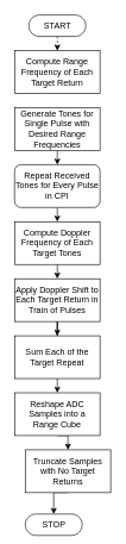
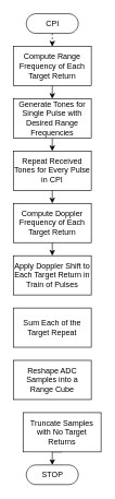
  <mxCell id="0" />
  <mxCell id="1" parent="0" />
+ <mxCell id="2" style="edgeStyle=orthogonalEdgeStyle;rounded=0;orthogonalLoop=1;jettySize=auto;html=1;exitX=0.5;exitY=1;exitDx=0;exitDy=0;entryX=0.5;entryY=0;entryDx=0;entryDy=0;" edge="1" parent="1" source="3" target="5"><mxGeometry relative="1" as="geometry"><mxPoint x="-180" y="240" as="targetPoint" /></mxGeometry></mxCell>
  <mxCell id="3" value="Compute Range Frequency of Each Target Return" style="rounded=0;whiteSpace=wrap;html=1;" vertex="1" parent="1"><mxGeometry x="20" y="70" width="120" height="60" as="geometry" /></mxCell>
  <mxCell id="4" style="edgeStyle=orthogonalEdgeStyle;rounded=0;orthogonalLoop=1;jettySize=auto;html=1;exitX=0.5;exitY=1;exitDx=0;exitDy=0;entryX=0.5;entryY=0;entryDx=0;entryDy=0;" edge="1" parent="1" source="5" target="7"><mxGeometry relative="1" as="geometry" /></mxCell>
  <mxCell id="5" value="Generate Tones for Single Pulse with Desired Range Frequencies" style="rounded=0;whiteSpace=wrap;html=1;" vertex="1" parent="1"><mxGeometry x="20" y="150" width="120" height="60" as="geometry" /></mxCell>
  <mxCell id="6" style="edgeStyle=orthogonalEdgeStyle;rounded=0;orthogonalLoop=1;jettySize=auto;html=1;exitX=0.5;exitY=1;exitDx=0;exitDy=0;" edge="1" parent="1" source="7"><mxGeometry relative="1" as="geometry"><mxPoint x="80" y="310" as="targetPoint" /></mxGeometry></mxCell>
- <mxCell id="7" value="Repeat Received Tones for Every Pulse in CPI" style="whiteSpace=wrap;html=1;rounded=1;" vertex="1" parent="1"><mxGeometry x="20" y="230" width="120" height="60" as="geometry" /></mxCell>
+ <mxCell id="7" value="Repeat Received Tones for Every Pulse in CPI" style="rounded=0;whiteSpace=wrap;html=1;" vertex="1" parent="1"><mxGeometry x="20" y="230" width="120" height="60" as="geometry" /></mxCell>
  <mxCell id="8" style="edgeStyle=orthogonalEdgeStyle;rounded=0;orthogonalLoop=1;jettySize=auto;html=1;exitX=0.5;exitY=1;exitDx=0;exitDy=0;entryX=0.5;entryY=0;entryDx=0;entryDy=0;" edge="1" parent="1" source="9" target="11"><mxGeometry relative="1" as="geometry" /></mxCell>
- <mxCell id="9" value="Compute Doppler Frequency of Each Target Tones" style="rounded=0;whiteSpace=wrap;html=1;" vertex="1" parent="1"><mxGeometry x="20" y="310" width="120" height="60" as="geometry" /></mxCell>
- <mxCell id="10" style="edgeStyle=orthogonalEdgeStyle;rounded=0;orthogonalLoop=1;jettySize=auto;html=1;exitX=0.5;exitY=1;exitDx=0;exitDy=0;" edge="1" parent="1" source="11" target="13"><mxGeometry relative="1" as="geometry" /></mxCell>
+ <mxCell id="9" value="Compute Doppler Frequency of Each Target Return" style="rounded=0;whiteSpace=wrap;html=1;" vertex="1" parent="1"><mxGeometry x="20" y="310" width="120" height="60" as="geometry" /></mxCell>
  <mxCell id="11" value="Apply Doppler Shift to Each Target Return in Train of Pulses" style="rounded=0;whiteSpace=wrap;html=1;" vertex="1" parent="1"><mxGeometry x="20" y="390" width="120" height="60" as="geometry" /></mxCell>
- <mxCell id="12" style="edgeStyle=orthogonalEdgeStyle;rounded=0;orthogonalLoop=1;jettySize=auto;html=1;exitX=0.5;exitY=1;exitDx=0;exitDy=0;entryX=0.5;entryY=0;entryDx=0;entryDy=0;" edge="1" parent="1" source="13" target="15"><mxGeometry relative="1" as="geometry" /></mxCell>
  <mxCell id="13" value="Sum Each of the Target Repeat" style="rounded=0;whiteSpace=wrap;html=1;" vertex="1" parent="1"><mxGeometry x="20" y="470" width="120" height="60" as="geometry" /></mxCell>
- <mxCell id="14" style="edgeStyle=orthogonalEdgeStyle;rounded=0;orthogonalLoop=1;jettySize=auto;html=1;exitX=0.5;exitY=1;exitDx=0;exitDy=0;entryX=0.5;entryY=0;entryDx=0;entryDy=0;" edge="1" parent="1" source="15" target="17"><mxGeometry relative="1" as="geometry" /></mxCell>
  <mxCell id="15" value="Reshape ADC Samples into a Range Cube" style="rounded=0;whiteSpace=wrap;html=1;" vertex="1" parent="1"><mxGeometry x="20" y="550" width="120" height="60" as="geometry" /></mxCell>
  <mxCell id="16" style="edgeStyle=orthogonalEdgeStyle;rounded=0;orthogonalLoop=1;jettySize=auto;html=1;exitX=0.5;exitY=1;exitDx=0;exitDy=0;entryX=0.5;entryY=0.5;entryDx=0;entryDy=-15;entryPerimeter=0;" edge="1" parent="1" source="17" target="20"><mxGeometry relative="1" as="geometry" /></mxCell>
  <mxCell id="17" value="Truncate Samples with No Target Returns" style="rounded=0;whiteSpace=wrap;html=1;" vertex="1" parent="1"><mxGeometry x="35" y="630" width="120" height="60" as="geometry" /></mxCell>
  <mxCell id="18" style="edgeStyle=orthogonalEdgeStyle;rounded=0;orthogonalLoop=1;jettySize=auto;html=1;exitX=0.5;exitY=0.5;exitDx=0;exitDy=15;exitPerimeter=0;entryX=0.5;entryY=0;entryDx=0;entryDy=0;dashed=1;" edge="1" parent="1" source="19" target="3"><mxGeometry relative="1" as="geometry" /></mxCell>
- <mxCell id="19" value="START" style="html=1;dashed=0;whitespace=wrap;shape=mxgraph.dfd.start" vertex="1" parent="1"><mxGeometry x="40" y="20" width="80" height="30" as="geometry" /></mxCell>
- <mxCell id="20" value="STOP" style="html=1;dashed=0;whitespace=wrap;shape=mxgraph.dfd.start" vertex="1" parent="1"><mxGeometry x="35" y="720" width="80" height="30" as="geometry" /></mxCell>
+ <mxCell id="19" value="CPI" style="html=1;dashed=0;whitespace=wrap;shape=mxgraph.dfd.start" vertex="1" parent="1"><mxGeometry x="40" y="20" width="80" height="30" as="geometry" /></mxCell>
+ <mxCell id="20" value="STOP" style="html=1;dashed=0;whitespace=wrap;shape=mxgraph.dfd.start" vertex="1" parent="1"><mxGeometry x="40" y="710" width="80" height="30" as="geometry" /></mxCell>
